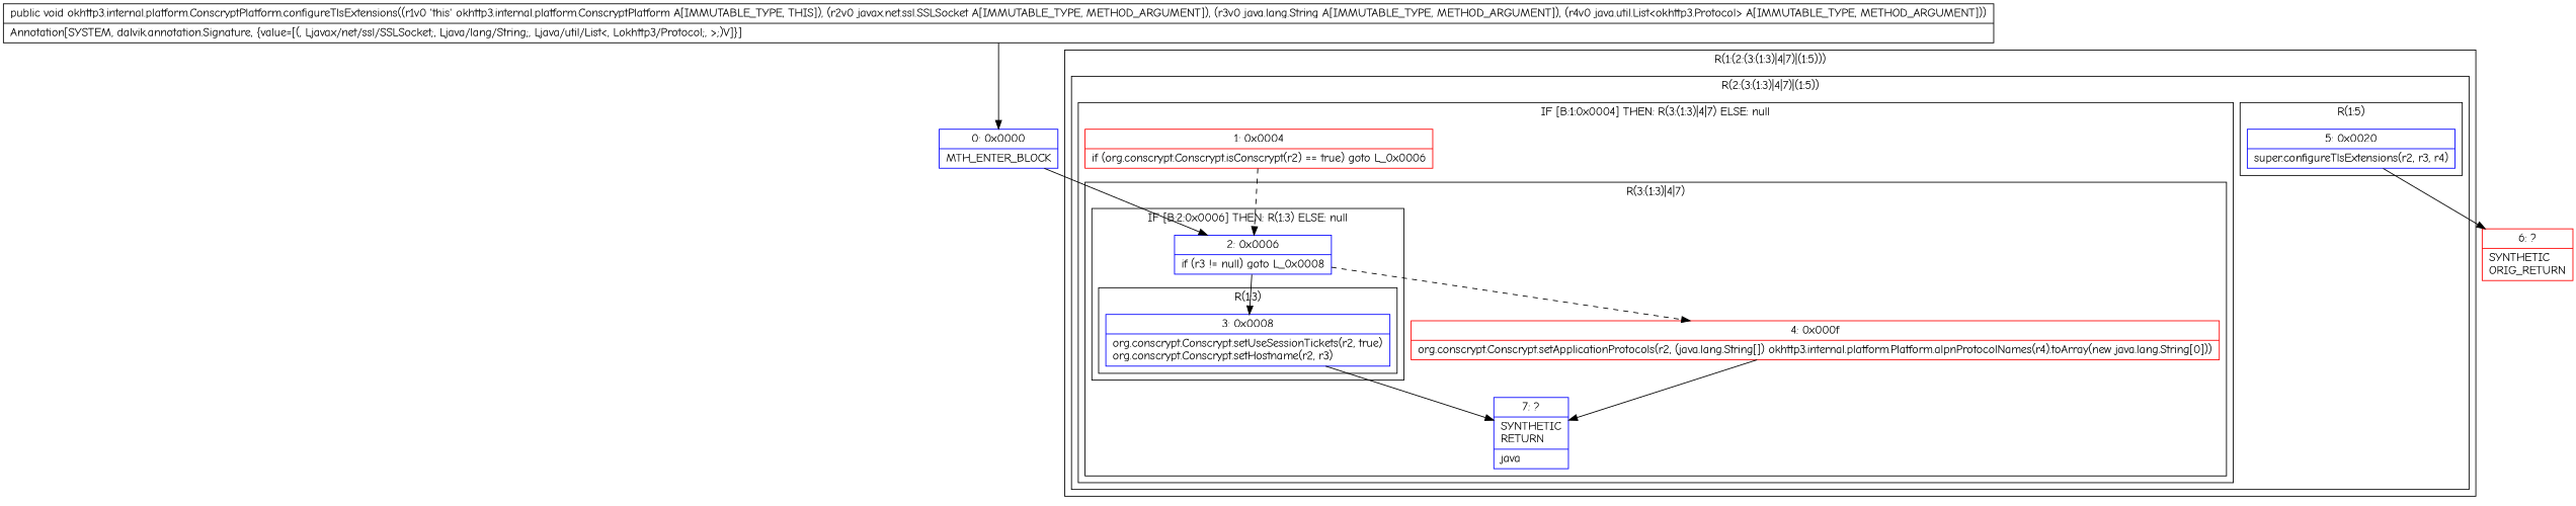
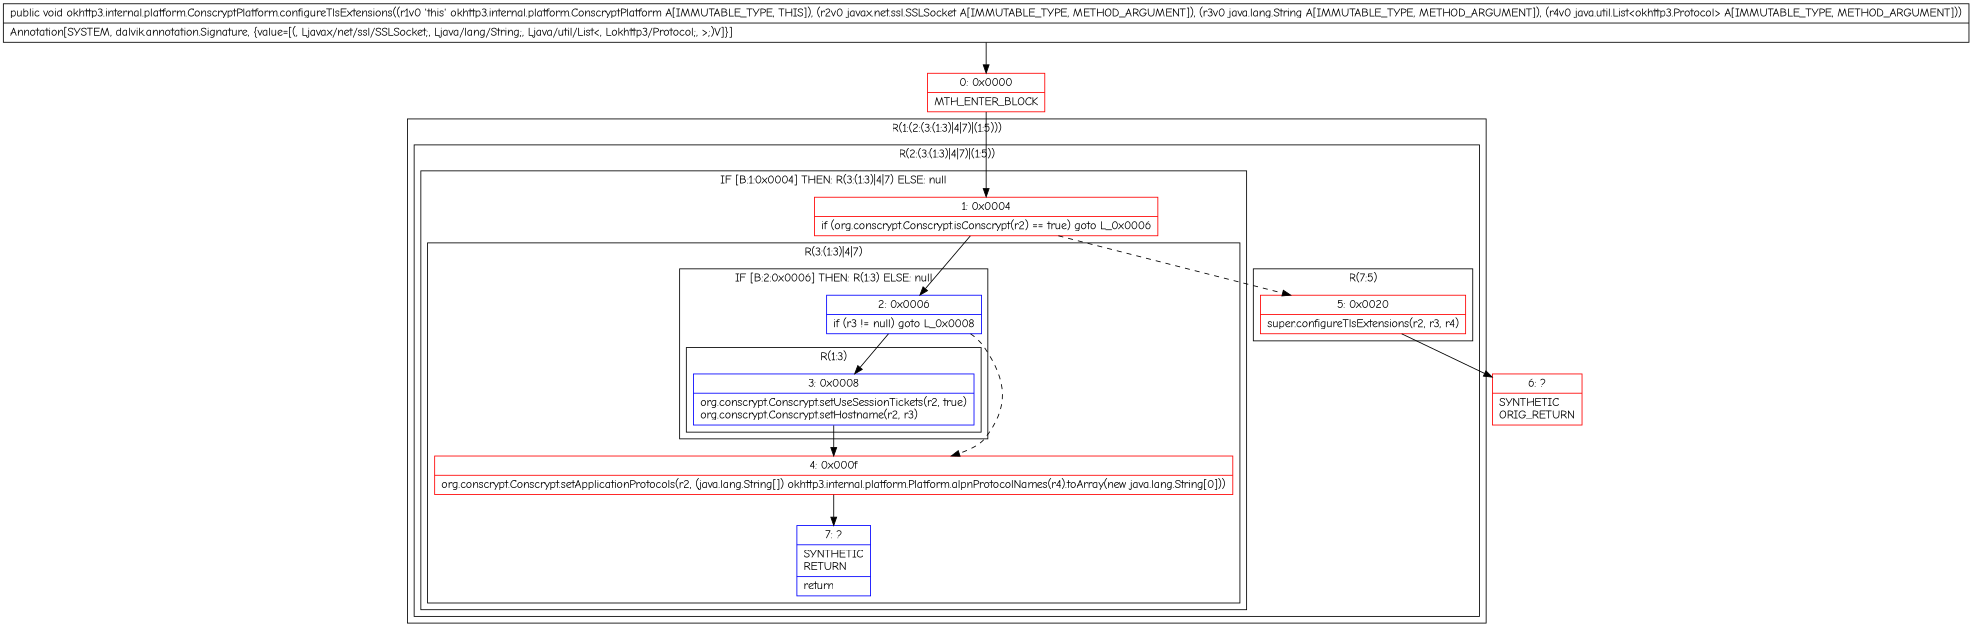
  digraph {
    fontname="Comic Neue"
    node [color=blue fontname="Comic Neue" shape=record]
    edge [fontname="Comic Neue"]
    n1 [label="{3\:\ 0x0008|org.conscrypt.Conscrypt.setUseSessionTickets(r2, true)\lorg.conscrypt.Conscrypt.setHostname(r2, r3)\l}"]
    n2 [label="{2\:\ 0x0006|if (r3 != null) goto L_0x0008\l}"]
    n3 [color=red label="{4\:\ 0x000f|org.conscrypt.Conscrypt.setApplicationProtocols(r2, (java.lang.String[]) okhttp3.internal.platform.Platform.alpnProtocolNames(r4).toArray(new java.lang.String[0]))\l}"]
-   n4 [label="{7\:\ ?|SYNTHETIC\lRETURN\l|java\l}"]
+   n4 [label="{7\:\ ?|SYNTHETIC\lRETURN\l|return\l}"]
    n5 [color=red label="{1\:\ 0x0004|if (org.conscrypt.Conscrypt.isConscrypt(r2) == true) goto L_0x0006\l}"]
-   n6 [label="{5\:\ 0x0020|super.configureTlsExtensions(r2, r3, r4)\l}"]
+   n6 [color=red label="{5\:\ 0x0020|super.configureTlsExtensions(r2, r3, r4)\l}"]
    n7 [color=red label="{6\:\ ?|SYNTHETIC\lORIG_RETURN\l}"]
-   n8 [label="{0\:\ 0x0000|MTH_ENTER_BLOCK\l}"]
+   n8 [color=red label="{0\:\ 0x0000|MTH_ENTER_BLOCK\l}"]
    n9 [label="{public void okhttp3.internal.platform.ConscryptPlatform.configureTlsExtensions((r1v0 'this' okhttp3.internal.platform.ConscryptPlatform A[IMMUTABLE_TYPE, THIS]), (r2v0 javax.net.ssl.SSLSocket A[IMMUTABLE_TYPE, METHOD_ARGUMENT]), (r3v0 java.lang.String A[IMMUTABLE_TYPE, METHOD_ARGUMENT]), (r4v0 java.util.List\<okhttp3.Protocol\> A[IMMUTABLE_TYPE, METHOD_ARGUMENT]))  | Annotation[SYSTEM, dalvik.annotation.Signature, \{value=[(, Ljavax\/net\/ssl\/SSLSocket;, Ljava\/lang\/String;, Ljava\/util\/List\<, Lokhttp3\/Protocol;, \>;)V]\}]\l}" color=""]
    subgraph cluster_1 {
      label="R(1:(2:(3:(1:3)|4|7)|(1:5)))"
      subgraph cluster_2 {
        label="R(2:(3:(1:3)|4|7)|(1:5))"
        subgraph cluster_3 {
          label="IF [B:1:0x0004] THEN: R(3:(1:3)|4|7) ELSE: null"
          n5
          subgraph cluster_4 {
            label="R(3:(1:3)|4|7)"
            n3
            n4
            subgraph cluster_5 {
              label="IF [B:2:0x0006] THEN: R(1:3) ELSE: null"
              n2
              subgraph cluster_6 {
                label="R(1:3)"
                n1
              }
            }
          }
        }
        subgraph cluster_7 {
-         label="R(1:5)"
+         label="R(7:5)"
          n6
        }
      }
    }
-   n1 -> n4
+   n1 -> n3
    n2 -> n1
    n2 -> n3 [style=dashed]
    n3 -> n4
-   n5 -> n2 [style=dashed]
+   n5 -> n2
+   n5 -> n6 [style=dashed]
    n6 -> n7
-   n8 -> n2
+   n8 -> n5
    n9 -> n8
  }
